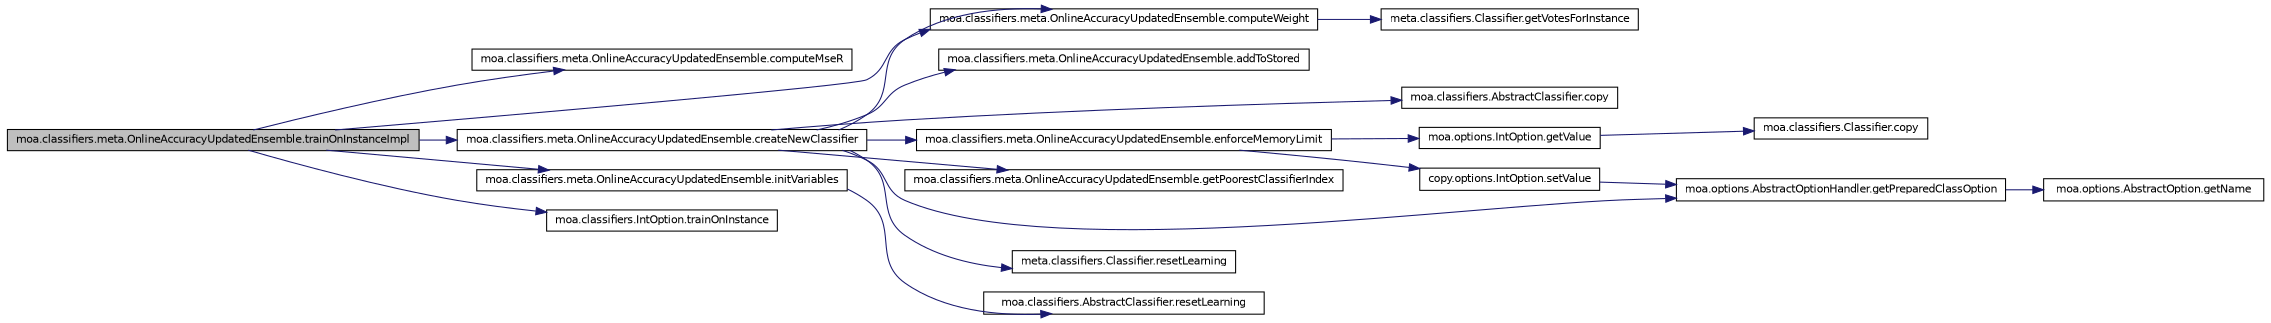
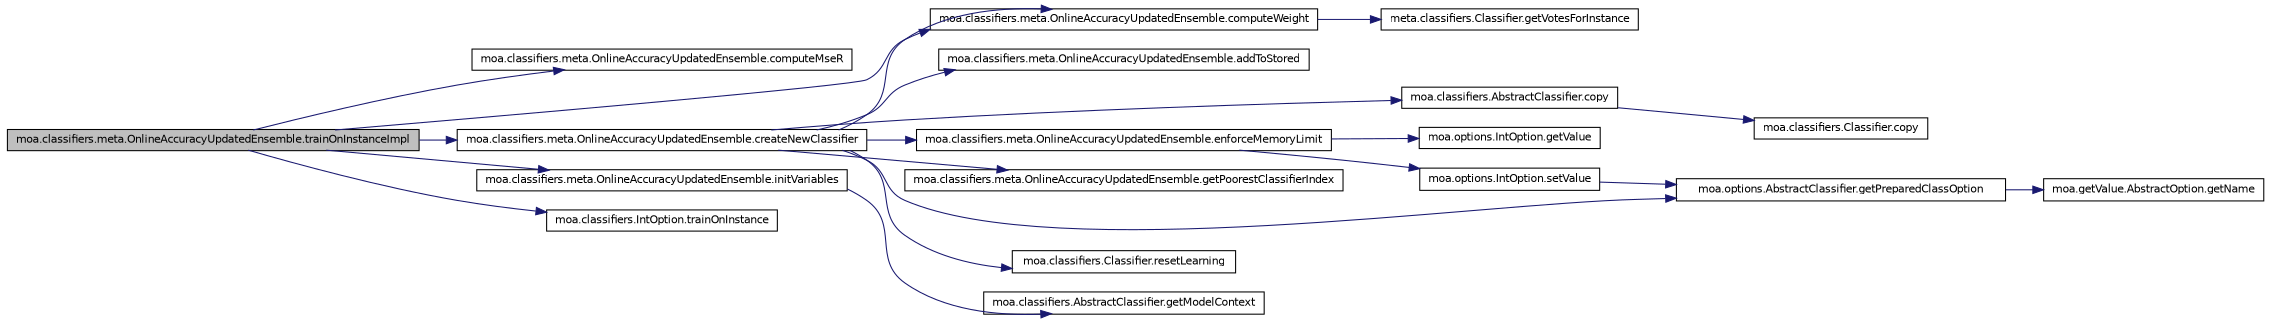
  digraph {
    rankdir=LR
    node [color=black fillcolor=white fontname=Helvetica fontsize=10 shape=record style=filled]
    edge [color=midnightblue fontname=Helvetica fontsize=10 labelfontname=Helvetica labelfontsize=10 style=solid]
    n1 [fillcolor=grey75 fontcolor=black height=0.2 label="moa.classifiers.meta.OnlineAccuracyUpdatedEnsemble.trainOnInstanceImpl" width=0.4]
    n2 [height=0.2 label="moa.classifiers.meta.OnlineAccuracyUpdatedEnsemble.computeMseR" width=0.4]
    n3 [height=0.2 label="moa.classifiers.meta.OnlineAccuracyUpdatedEnsemble.computeWeight" width=0.4]
    n4 [height=0.2 label="moa.classifiers.meta.OnlineAccuracyUpdatedEnsemble.createNewClassifier" width=0.4]
    n5 [height=0.2 label="moa.classifiers.meta.OnlineAccuracyUpdatedEnsemble.initVariables" width=0.4]
    n6 [height=0.2 label="moa.classifiers.IntOption.trainOnInstance" width=0.4]
    n7 [height=0.2 label="meta.classifiers.Classifier.getVotesForInstance" width=0.4]
    n8 [height=0.2 label="moa.classifiers.meta.OnlineAccuracyUpdatedEnsemble.addToStored" width=0.4]
    n9 [height=0.2 label="moa.classifiers.AbstractClassifier.copy" width=0.4]
    n10 [height=0.2 label="moa.classifiers.meta.OnlineAccuracyUpdatedEnsemble.enforceMemoryLimit" width=0.4]
    n11 [height=0.2 label="moa.classifiers.meta.OnlineAccuracyUpdatedEnsemble.getPoorestClassifierIndex" width=0.4]
-   n12 [height=0.2 label="moa.options.AbstractOptionHandler.getPreparedClassOption" width=0.4]
-   n13 [height=0.2 label="meta.classifiers.Classifier.resetLearning" width=0.4]
-   n14 [height=0.2 label="moa.classifiers.AbstractClassifier.resetLearning" width=0.4]
+   n12 [height=0.2 label="moa.options.AbstractClassifier.getPreparedClassOption" width=0.4]
+   n13 [height=0.2 label="moa.classifiers.Classifier.resetLearning" width=0.4]
+   n14 [height=0.2 label="moa.classifiers.AbstractClassifier.getModelContext" width=0.4]
    n15 [height=0.2 label="moa.classifiers.Classifier.copy" width=0.4]
    n16 [height=0.2 label="moa.options.IntOption.getValue" width=0.4]
-   n17 [height=0.2 label="copy.options.IntOption.setValue" width=0.4]
-   n18 [height=0.2 label="moa.options.AbstractOption.getName" width=0.4]
+   n17 [height=0.2 label="moa.options.IntOption.setValue" width=0.4]
+   n18 [height=0.2 label="moa.getValue.AbstractOption.getName" width=0.4]
    n1 -> n2
    n1 -> n3
    n1 -> n4
    n1 -> n5
    n1 -> n6
    n3 -> n7
    n4 -> n3
    n4 -> n8
    n4 -> n9
    n4 -> n10
    n4 -> n11
    n4 -> n12
    n4 -> n13
    n5 -> n14
-   n16 -> n15
+   n9 -> n15
    n10 -> n16
    n10 -> n17
    n12 -> n18
    n17 -> n12
  }
